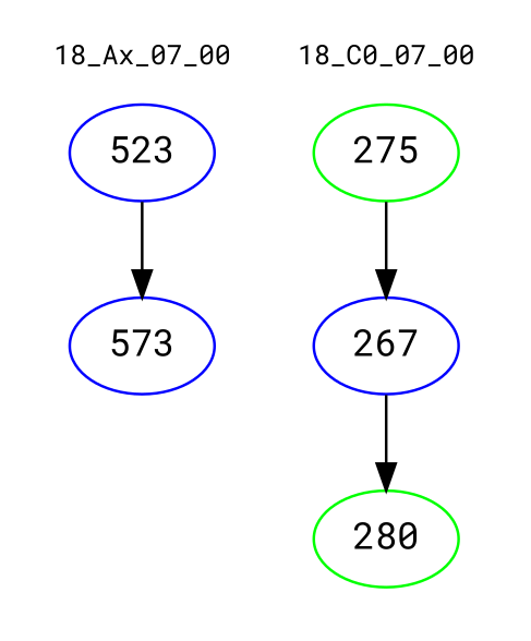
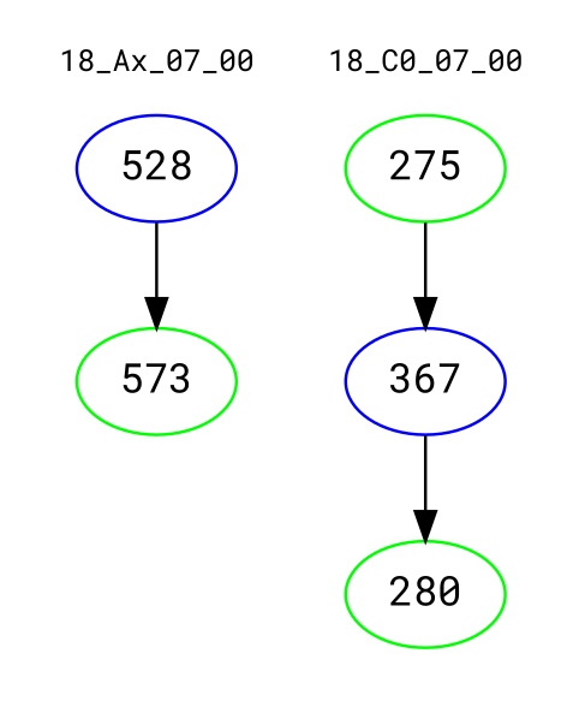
  digraph {
    fontname="Roboto Mono"
    node [color=blue fontname="Roboto Mono"]
    edge [color=black fontname="Roboto Mono"]
-   n1 [label=523]
-   n2 [label=573]
+   n1 [label=528]
+   n2 [color=green label=573]
    n3 [color=green label=275]
-   n4 [label=267]
+   n4 [label=367]
    n5 [color=green label=280]
    subgraph cluster_1 {
      color=white
      fontsize=10
      label="18_Ax_07_00"
      n1
      n2
    }
    subgraph cluster_2 {
      color=white
      fontsize=10
      label="18_C0_07_00"
      n3
      n4
      n5
    }
    n1 -> n2
    n3 -> n4
    n4 -> n5
  }
